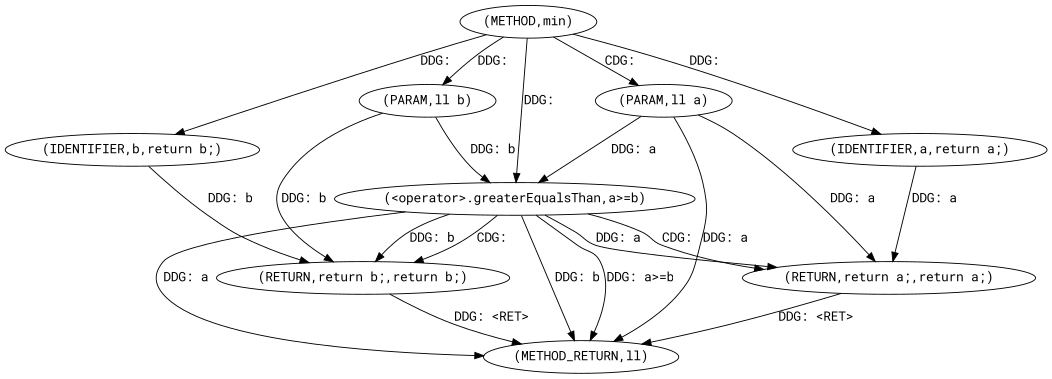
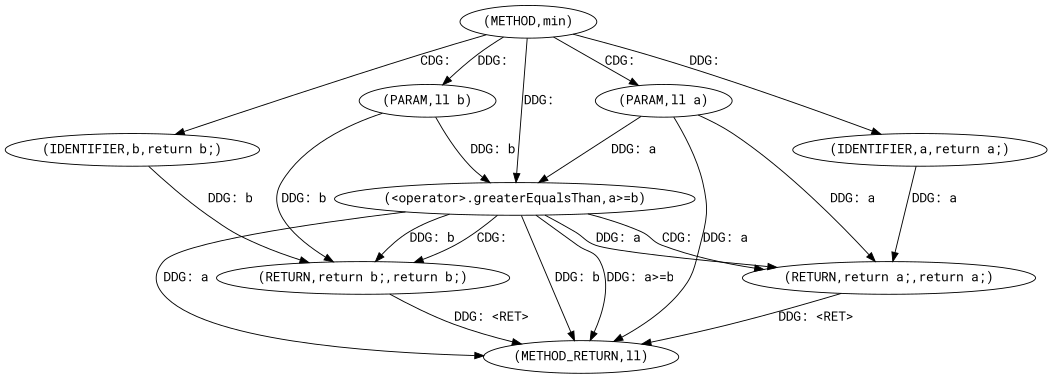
  digraph {
    fontname="Roboto Mono"
    node [fontname="Roboto Mono"]
    edge [fontname="Roboto Mono"]
    n1 [label="(METHOD,min)"]
    n2 [label="(PARAM,ll a)"]
    n3 [label="(PARAM,ll b)"]
    n4 [label="(<operator>.greaterEqualsThan,a>=b)"]
    n5 [label="(IDENTIFIER,a,return a;)"]
    n6 [label="(IDENTIFIER,b,return b;)"]
    n7 [label="(METHOD_RETURN,ll)"]
    n8 [label="(RETURN,return a;,return a;)"]
    n9 [label="(RETURN,return b;,return b;)"]
    n1 -> n2 [label="CDG: "]
    n1 -> n3 [label="DDG: "]
    n1 -> n4 [label="DDG: "]
    n1 -> n5 [label="DDG: "]
-   n1 -> n6 [label="DDG: "]
+   n1 -> n6 [label="CDG: "]
    n2 -> n4 [label="DDG: a"]
    n2 -> n7 [label="DDG: a"]
    n2 -> n8 [label="DDG: a"]
    n3 -> n4 [label="DDG: b"]
    n3 -> n9 [label="DDG: b"]
    n4 -> n7 [label="DDG: a"]
    n4 -> n7 [label="DDG: b"]
    n4 -> n7 [label="DDG: a>=b"]
    n4 -> n8 [label="DDG: a"]
    n4 -> n8 [label="CDG: "]
    n4 -> n9 [label="DDG: b"]
    n4 -> n9 [label="CDG: "]
    n5 -> n8 [label="DDG: a"]
    n6 -> n9 [label="DDG: b"]
    n8 -> n7 [label="DDG: <RET>"]
    n9 -> n7 [label="DDG: <RET>"]
  }
